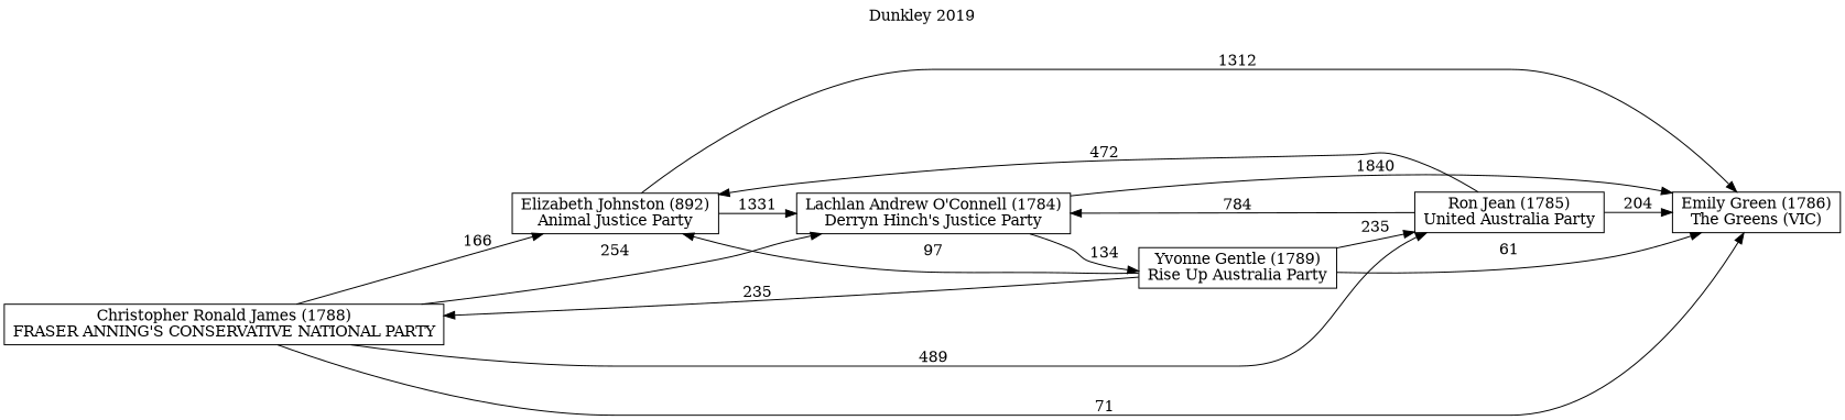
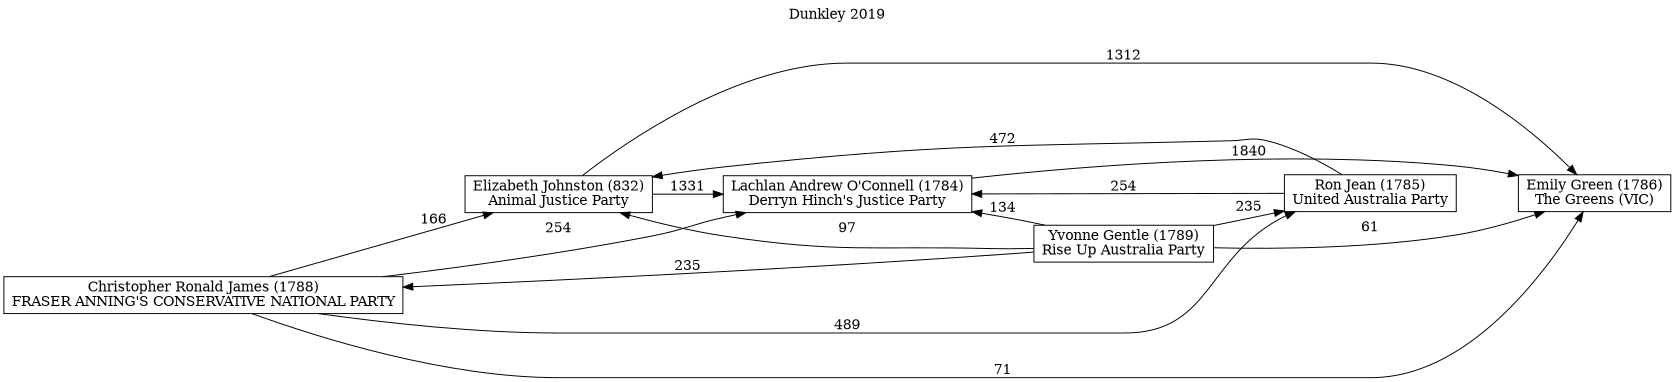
  digraph {
    label="Dunkley 2019"
    labelloc=t
    mclimit=10
    rankdir=LR
    node [shape=box]
    n1 [label="Christopher Ronald James (1788)\nFRASER ANNING'S CONSERVATIVE NATIONAL PARTY"]
-   n2 [label="Elizabeth Johnston (892)\nAnimal Justice Party"]
+   n2 [label="Elizabeth Johnston (832)\nAnimal Justice Party"]
    n3 [label="Emily Green (1786)\nThe Greens (VIC)"]
    n4 [label="Lachlan Andrew O'Connell (1784)\nDerryn Hinch's Justice Party"]
    n5 [label="Ron Jean (1785)\nUnited Australia Party"]
    n6 [label="Yvonne Gentle (1789)\nRise Up Australia Party"]
    n1 -> n2 [label=166]
    n1 -> n3 [label=71]
    n1 -> n4 [label=254]
    n1 -> n5 [label=489]
    n2 -> n3 [label=1312]
    n2 -> n4 [label=1331]
    n4 -> n3 [label=1840]
    n5 -> n2 [label=472]
-   n5 -> n3 [label=204]
-   n5 -> n4 [label=784]
+   n5 -> n4 [label=254]
    n6 -> n1 [label=235]
    n6 -> n2 [label=97]
    n6 -> n3 [label=61]
-   n4 -> n6 [label=134]
+   n6 -> n4 [label=134]
    n6 -> n5 [label=235]
  }
